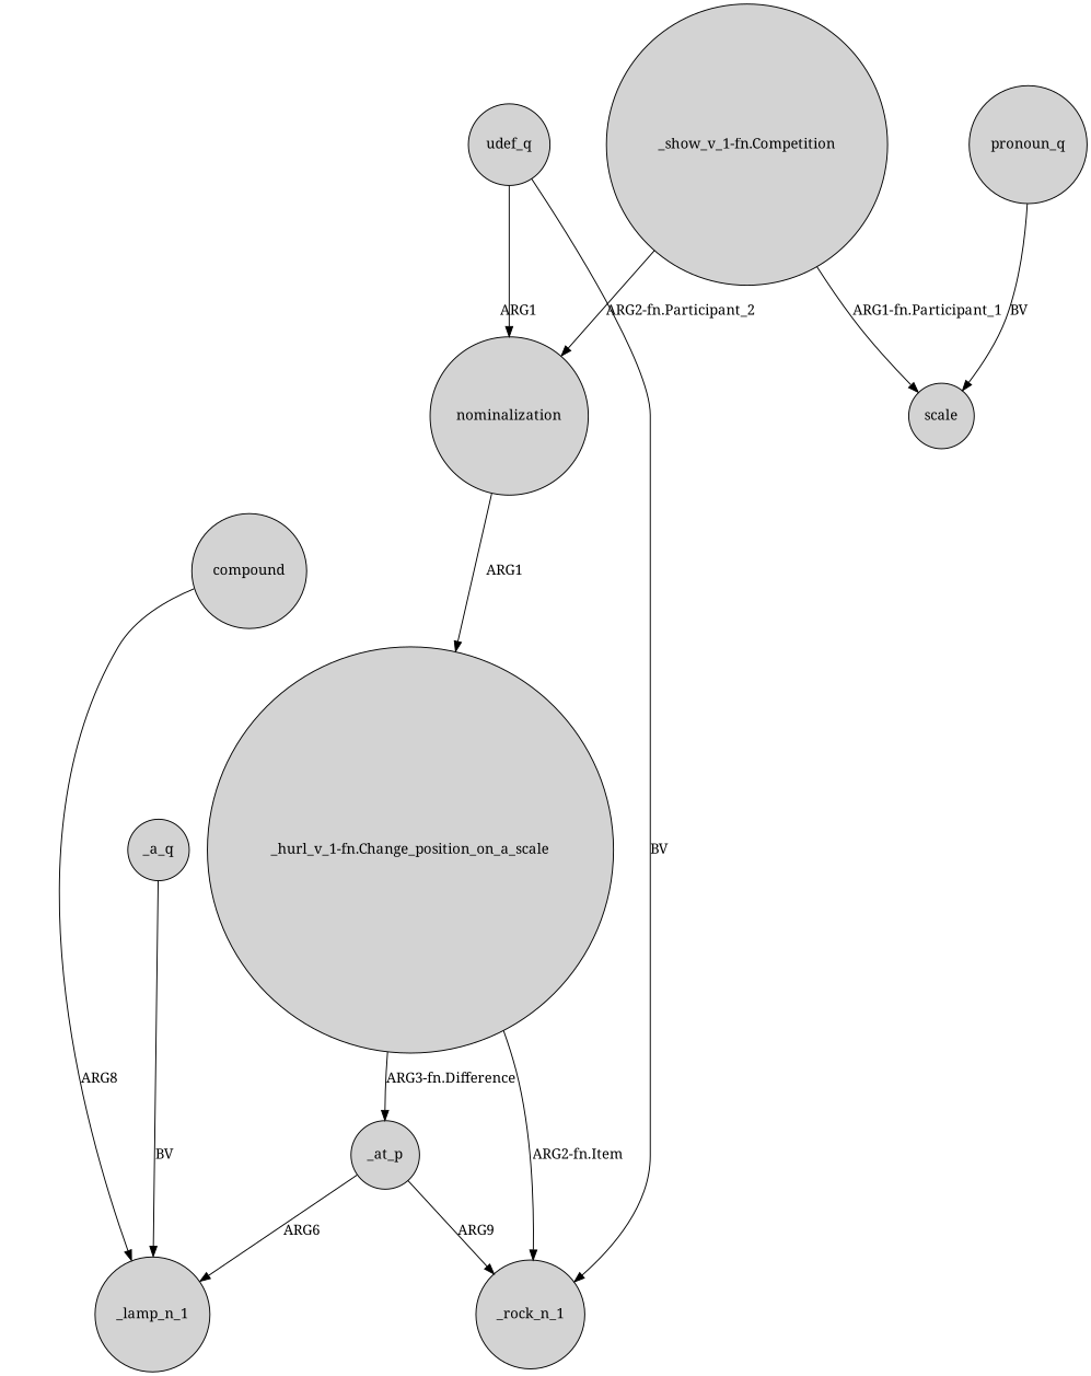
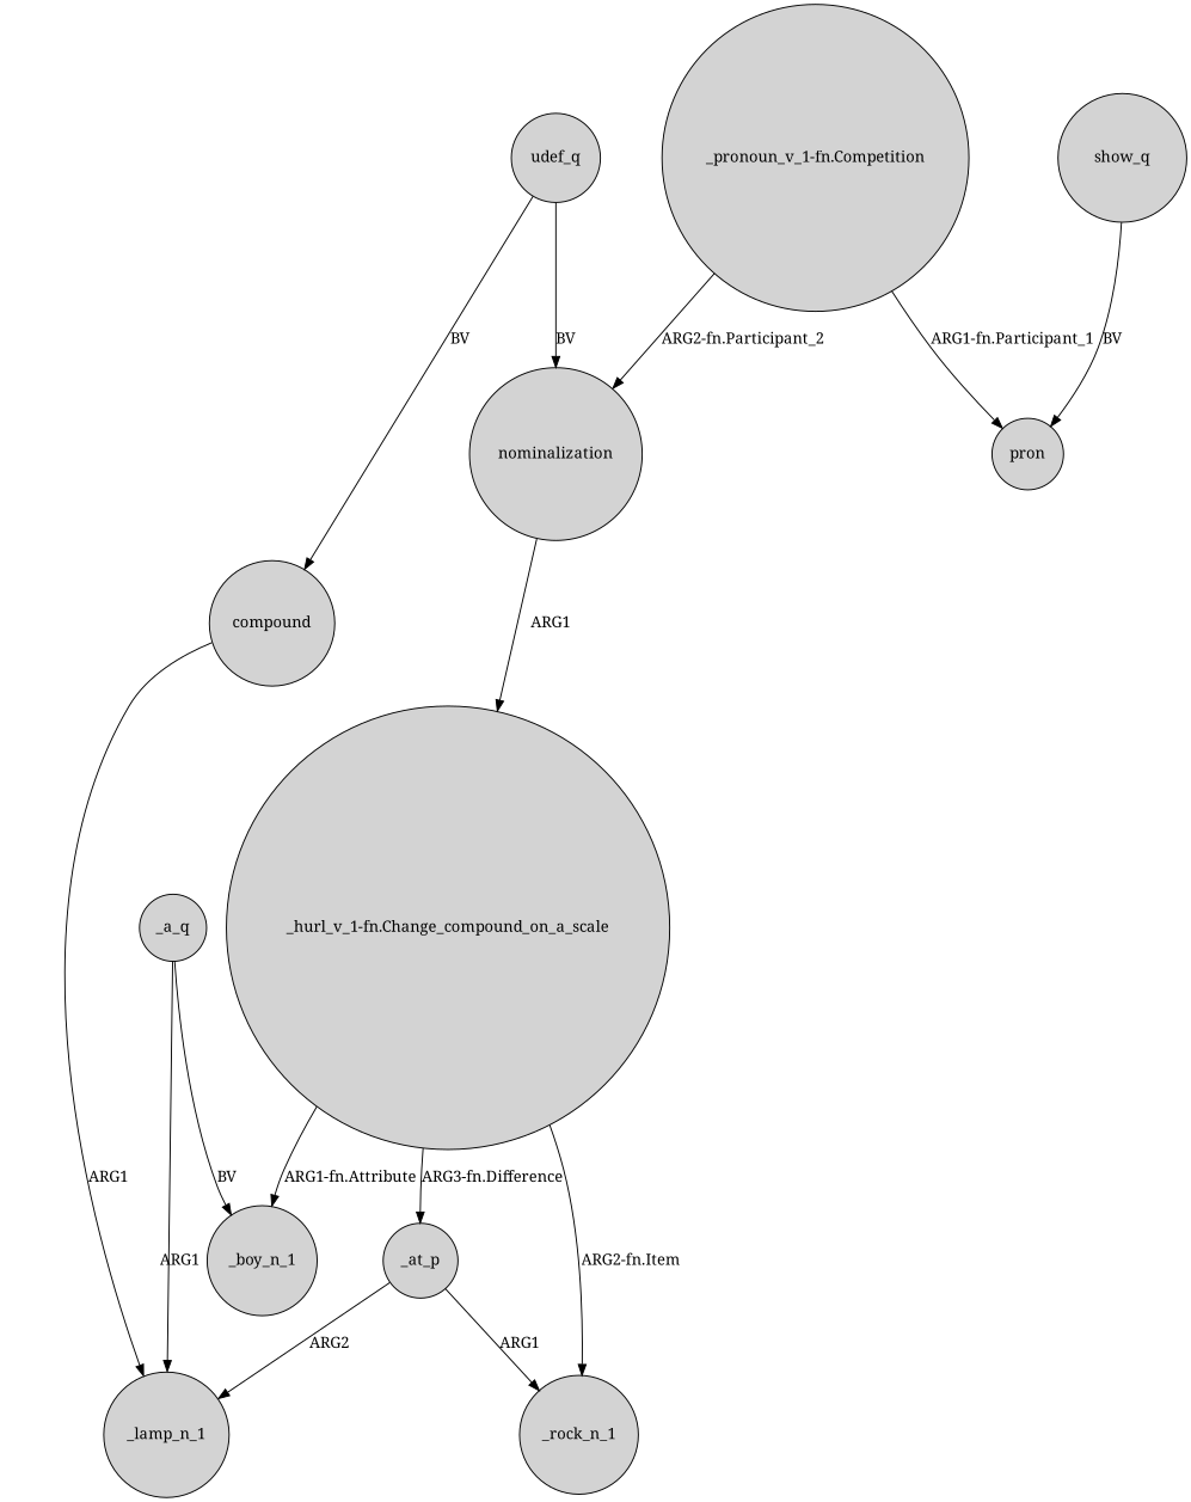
  digraph {
    fontname="Noto Serif"
    node [fontname="Noto Serif" shape=circle style=filled]
    edge [fontname="Noto Serif"]
    _at_p
    _lamp_n_1
    _rock_n_1
-   "_hurl_v_1-fn.Change_position_on_a_scale"
+   "_hurl_v_1-fn.Change_position_on_a_scale" [label="_hurl_v_1-fn.Change_compound_on_a_scale"]
+   _boy_n_1
    nominalization
-   "_show_v_1-fn.Competition"
-   pron [label=scale]
+   "_show_v_1-fn.Competition" [label="_pronoun_v_1-fn.Competition"]
+   pron
    _a_q
    udef_q
    compound
-   pronoun_q
-   _at_p -> _lamp_n_1 [label=ARG6]
-   _at_p -> _rock_n_1 [label=ARG9]
+   pronoun_q [label=show_q]
+   _at_p -> _lamp_n_1 [label=ARG2]
+   _at_p -> _rock_n_1 [label=ARG1]
    "_hurl_v_1-fn.Change_position_on_a_scale" -> _at_p [label="ARG3-fn.Difference"]
    "_hurl_v_1-fn.Change_position_on_a_scale" -> _rock_n_1 [label="ARG2-fn.Item"]
+   "_hurl_v_1-fn.Change_position_on_a_scale" -> _boy_n_1 [label="ARG1-fn.Attribute"]
    nominalization -> "_hurl_v_1-fn.Change_position_on_a_scale" [label=ARG1]
    "_show_v_1-fn.Competition" -> nominalization [label="ARG2-fn.Participant_2"]
    "_show_v_1-fn.Competition" -> pron [label="ARG1-fn.Participant_1"]
-   _a_q -> _lamp_n_1 [label=BV]
-   udef_q -> _rock_n_1 [label=BV]
-   udef_q -> nominalization [label=ARG1]
-   compound -> _lamp_n_1 [label=ARG8]
+   _a_q -> _lamp_n_1 [label=ARG1]
+   _a_q -> _boy_n_1 [label=BV]
+   udef_q -> compound [label=BV]
+   udef_q -> nominalization [label=BV]
+   compound -> _lamp_n_1 [label=ARG1]
    pronoun_q -> pron [label=BV]
  }
